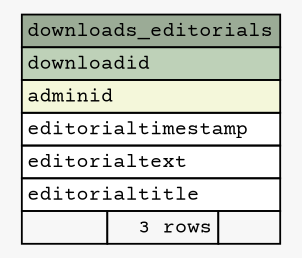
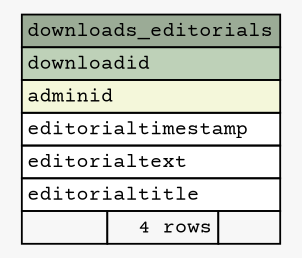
  digraph {
    bgcolor="#f7f7f7"
    fontname="Courier Prime"
    fontsize=11
    nodesep=0.18
    rankdir=RL
    ranksep=0.46
-   n1 [fontname="Courier Prime" fontsize=11 label=<     <TABLE BORDER="0" CELLBORDER="1" CELLSPACING="0" BGCOLOR="#ffffff">       <TR><TD COLSPAN="3" BGCOLOR="#9bab96" ALIGN="CENTER">downloads_editorials</TD></TR>       <TR><TD PORT="downloadid" COLSPAN="3" BGCOLOR="#bed1b8" ALIGN="LEFT">downloadid</TD></TR>       <TR><TD PORT="adminid" COLSPAN="3" BGCOLOR="#f4f7da" ALIGN="LEFT">adminid</TD></TR>       <TR><TD PORT="editorialtimestamp" COLSPAN="3" ALIGN="LEFT">editorialtimestamp</TD></TR>       <TR><TD PORT="editorialtext" COLSPAN="3" ALIGN="LEFT">editorialtext</TD></TR>       <TR><TD PORT="editorialtitle" COLSPAN="3" ALIGN="LEFT">editorialtitle</TD></TR>       <TR><TD ALIGN="LEFT" BGCOLOR="#f7f7f7">  </TD><TD ALIGN="RIGHT" BGCOLOR="#f7f7f7">3 rows</TD><TD ALIGN="RIGHT" BGCOLOR="#f7f7f7">  </TD></TR>     </TABLE>> shape=plaintext]
+   n1 [fontname="Courier Prime" fontsize=11 label=<     <TABLE BORDER="0" CELLBORDER="1" CELLSPACING="0" BGCOLOR="#ffffff">       <TR><TD COLSPAN="3" BGCOLOR="#9bab96" ALIGN="CENTER">downloads_editorials</TD></TR>       <TR><TD PORT="downloadid" COLSPAN="3" BGCOLOR="#bed1b8" ALIGN="LEFT">downloadid</TD></TR>       <TR><TD PORT="adminid" COLSPAN="3" BGCOLOR="#f4f7da" ALIGN="LEFT">adminid</TD></TR>       <TR><TD PORT="editorialtimestamp" COLSPAN="3" ALIGN="LEFT">editorialtimestamp</TD></TR>       <TR><TD PORT="editorialtext" COLSPAN="3" ALIGN="LEFT">editorialtext</TD></TR>       <TR><TD PORT="editorialtitle" COLSPAN="3" ALIGN="LEFT">editorialtitle</TD></TR>       <TR><TD ALIGN="LEFT" BGCOLOR="#f7f7f7">  </TD><TD ALIGN="RIGHT" BGCOLOR="#f7f7f7">4 rows</TD><TD ALIGN="RIGHT" BGCOLOR="#f7f7f7">  </TD></TR>     </TABLE>> shape=plaintext]
  }
